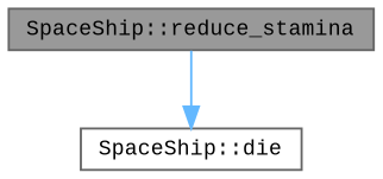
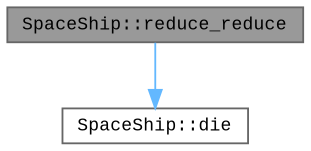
  digraph {
    rankdir=TB
    fontname="Liberation Mono"
    node [fontname="Liberation Mono" fontsize=10 shape=box style=filled]
-   n1 [color=gray40 fillcolor=grey60 fontcolor=black height=0.2 label="SpaceShip::reduce_stamina" width=0.4]
+   n1 [color=gray40 fillcolor=grey60 fontcolor=black height=0.2 label="SpaceShip::reduce_reduce" width=0.4]
    n2 [color=grey40 fillcolor=white height=0.2 label="SpaceShip::die" width=0.4]
    n1 -> n2 [color=steelblue1 fontname="Liberation Mono" fontsize=10 labelfontname=Helvetica labelfontsize=10 style=solid]
  }
